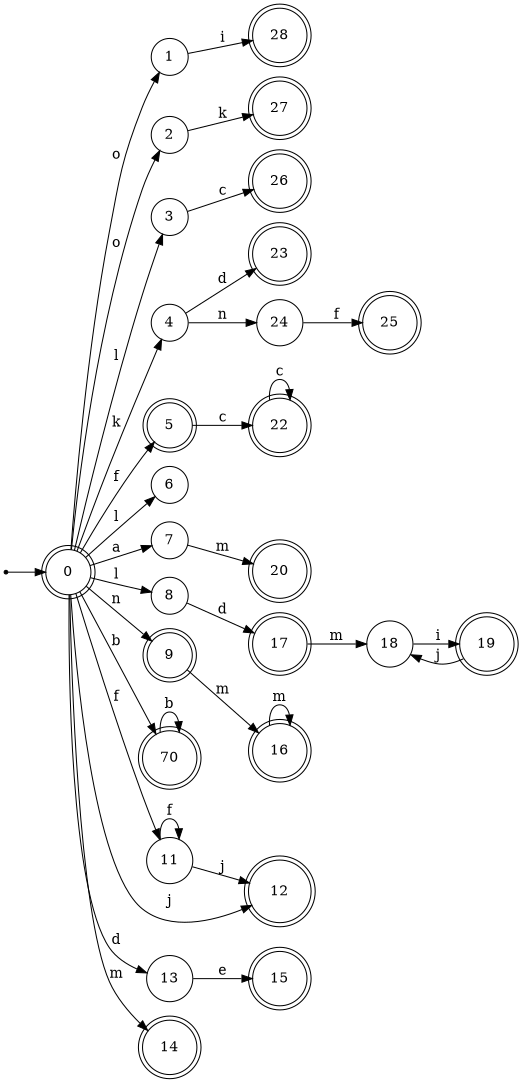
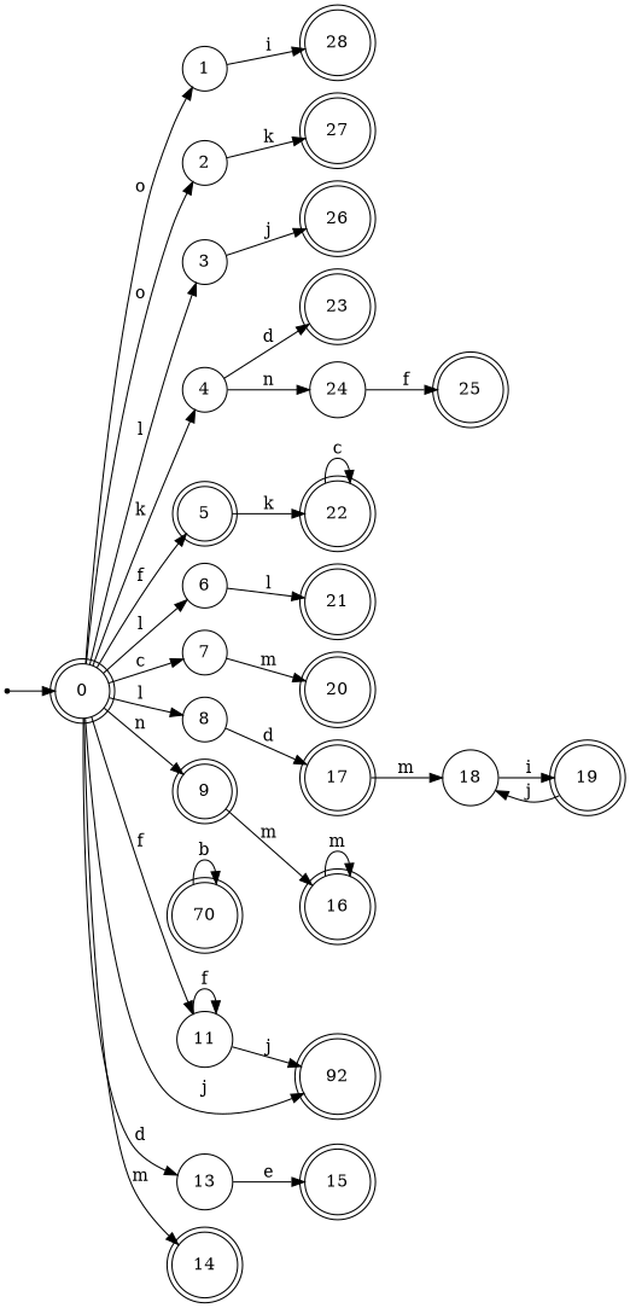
  digraph {
    rankdir=LR
    node [shape=doublecircle]
    dummy0 [shape=point]
    0
    1 [shape=circle]
    2 [shape=circle]
    3 [shape=circle]
    4 [shape=circle]
    5
    6 [shape=circle]
    7 [shape=circle]
    8 [shape=circle]
    9
    n12 [label=70]
    11 [shape=circle]
-   12
+   12 [label=92]
    13 [shape=circle]
    14
    28
    27
    26
    23
    24 [shape=circle]
    22
+   21
    20
    17
    16
    15
    25
    18 [shape=circle]
    19
    dummy0 -> 0
    0 -> 1 [label=o]
    0 -> 2 [label=o]
    0 -> 3 [label=l]
    0 -> 4 [label=k]
    0 -> 5 [label=f]
    0 -> 6 [label=l]
-   0 -> 7 [label=a]
+   0 -> 7 [label=c]
    0 -> 8 [label=l]
    0 -> 9 [label=n]
-   0 -> n12 [label=b]
    0 -> 11 [label=f]
    0 -> 12 [label=j]
    0 -> 13 [label=d]
    0 -> 14 [label=m]
    1 -> 28 [label=i]
    2 -> 27 [label=k]
-   3 -> 26 [label=c]
+   3 -> 26 [label=j]
    4 -> 23 [label=d]
    4 -> 24 [label=n]
-   5 -> 22 [label=c]
+   5 -> 22 [label=k]
+   6 -> 21 [label=l]
    7 -> 20 [label=m]
    8 -> 17 [label=d]
    9 -> 16 [label=m]
    n12 -> n12 [label=b]
    11 -> 11 [label=f]
    11 -> 12 [label=j]
    13 -> 15 [label=e]
    24 -> 25 [label=f]
    22 -> 22 [label=c]
    17 -> 18 [label=m]
    16 -> 16 [label=m]
    18 -> 19 [label=i]
    19 -> 18 [label=j]
  }
